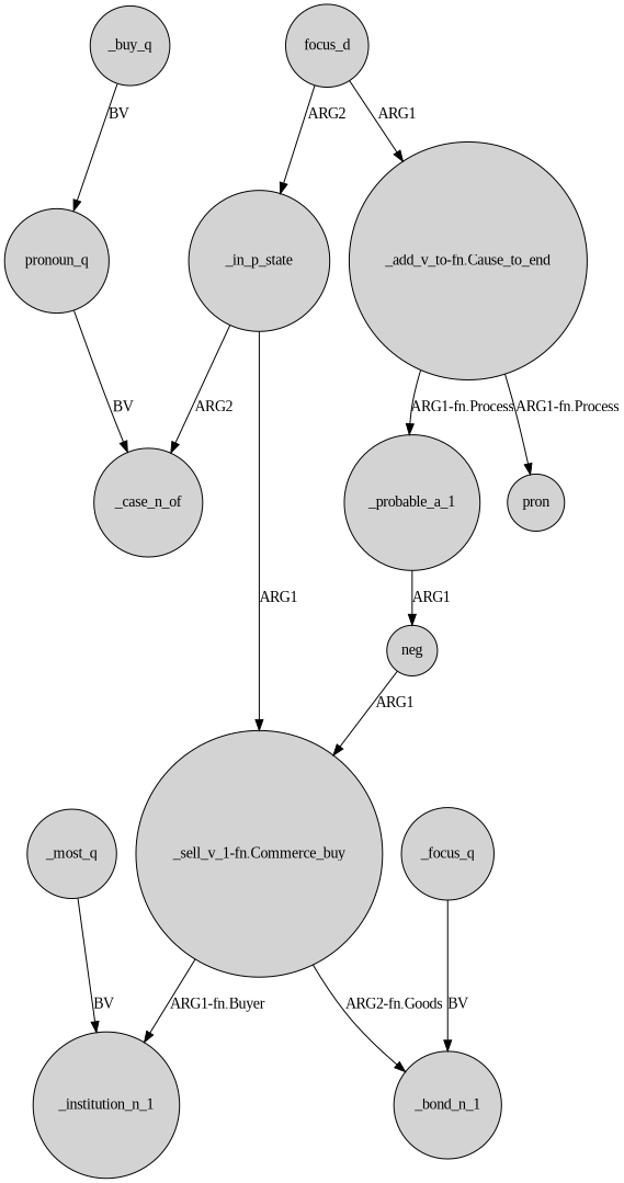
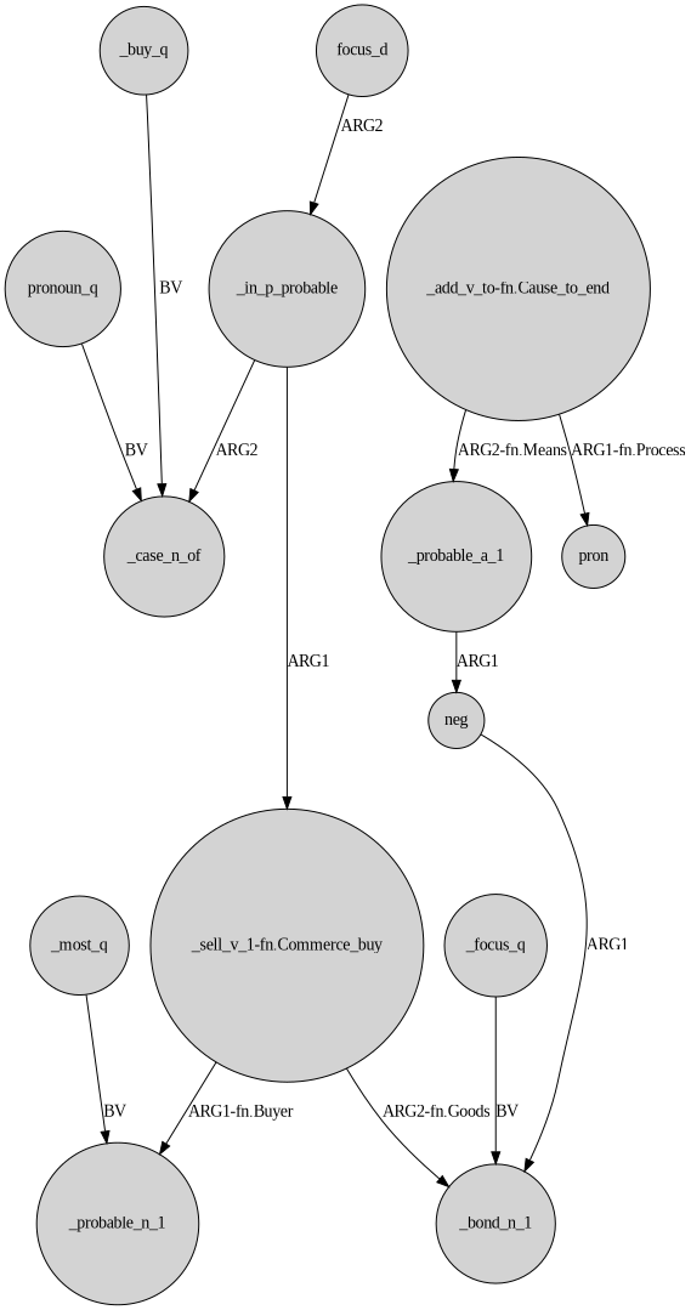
  digraph {
    fontname="Liberation Serif"
    node [fontname="Liberation Serif" shape=circle style=filled]
    edge [fontname="Liberation Serif"]
    "_add_v_to-fn.Cause_to_end"
    _probable_a_1
    pron
    neg
    "_sell_v_1-fn.Commerce_buy"
    _most_q
-   _institution_n_1
+   _institution_n_1 [label=_probable_n_1]
    _bond_n_1
    focus_d
-   _in_p_state
+   _in_p_state [label=_in_p_probable]
    _case_n_of
    n12 [label=_focus_q]
    n13 [label=_buy_q]
    pronoun_q
-   "_add_v_to-fn.Cause_to_end" -> _probable_a_1 [label="ARG1-fn.Process"]
+   "_add_v_to-fn.Cause_to_end" -> _probable_a_1 [label="ARG2-fn.Means"]
    "_add_v_to-fn.Cause_to_end" -> pron [label="ARG1-fn.Process"]
    _probable_a_1 -> neg [label=ARG1]
-   neg -> "_sell_v_1-fn.Commerce_buy" [label=ARG1]
+   neg -> _bond_n_1 [label=ARG1]
    "_sell_v_1-fn.Commerce_buy" -> _institution_n_1 [label="ARG1-fn.Buyer"]
    "_sell_v_1-fn.Commerce_buy" -> _bond_n_1 [label="ARG2-fn.Goods"]
    _most_q -> _institution_n_1 [label=BV]
-   focus_d -> "_add_v_to-fn.Cause_to_end" [label=ARG1]
    focus_d -> _in_p_state [label=ARG2]
    _in_p_state -> "_sell_v_1-fn.Commerce_buy" [label=ARG1]
    _in_p_state -> _case_n_of [label=ARG2]
    n12 -> _bond_n_1 [label=BV]
-   n13 -> pronoun_q [label=BV]
+   n13 -> _case_n_of [label=BV]
    pronoun_q -> _case_n_of [label=BV]
  }
